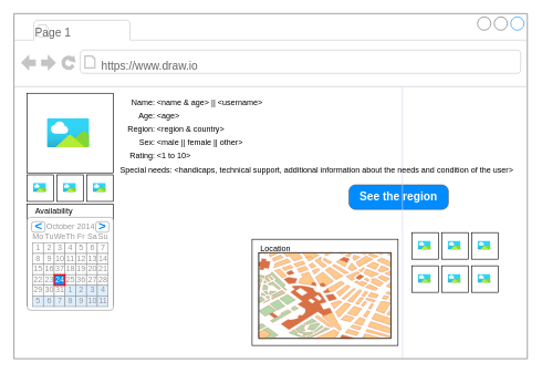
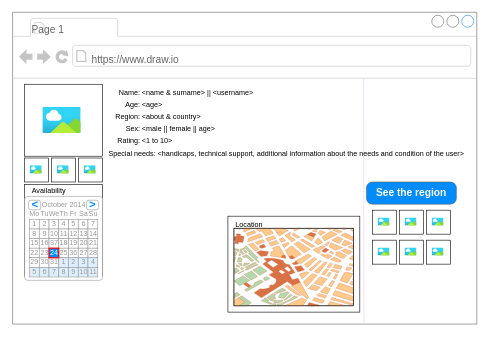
  <mxCell id="0" />
  <mxCell id="1" parent="0" />
  <mxCell id="2" value="" style="strokeWidth=1;shadow=0;dashed=0;align=center;html=1;shape=mxgraph.mockup.containers.browserWindow;rSize=0;strokeColor=#666666;strokeColor2=#008cff;strokeColor3=#c4c4c4;mainText=,;recursiveResize=0;" parent="1" vertex="1"><mxGeometry x="20" y="20" width="774" height="520" as="geometry" /></mxCell>
  <mxCell id="3" value="Page 1" style="strokeWidth=1;shadow=0;dashed=0;align=center;html=1;shape=mxgraph.mockup.containers.anchor;fontSize=17;fontColor=#666666;align=left;" parent="2" vertex="1"><mxGeometry x="30" y="17" width="110" height="26" as="geometry" /></mxCell>
  <mxCell id="4" value="https://www.draw.io" style="strokeWidth=1;shadow=0;dashed=0;align=center;html=1;shape=mxgraph.mockup.containers.anchor;rSize=0;fontSize=17;fontColor=#666666;align=left;" parent="2" vertex="1"><mxGeometry x="130" y="60" width="305" height="40" as="geometry" /></mxCell>
  <mxCell id="5" value="" style="rounded=0;whiteSpace=wrap;html=1;" parent="2" vertex="1"><mxGeometry x="20" y="120" width="130" height="120" as="geometry" /></mxCell>
  <mxCell id="6" value="" style="aspect=fixed;html=1;points=[];align=center;image;fontSize=12;image=img/lib/azure2/general/Image.svg;" parent="2" vertex="1"><mxGeometry x="50" y="158" width="64" height="44" as="geometry" /></mxCell>
  <mxCell id="7" value="" style="group" parent="2" vertex="1" connectable="0"><mxGeometry x="20" y="243" width="40" height="40" as="geometry" /></mxCell>
  <mxCell id="8" value="" style="rounded=0;whiteSpace=wrap;html=1;" parent="7" vertex="1"><mxGeometry width="40" height="40" as="geometry" /></mxCell>
  <mxCell id="9" value="" style="aspect=fixed;html=1;points=[];align=center;image;fontSize=12;image=img/lib/azure2/general/Image.svg;" parent="7" vertex="1"><mxGeometry x="9.231" y="12.667" width="19.692" height="13.538" as="geometry" /></mxCell>
  <mxCell id="10" value="" style="group" parent="2" vertex="1" connectable="0"><mxGeometry x="65" y="243" width="40" height="40" as="geometry" /></mxCell>
  <mxCell id="11" value="" style="rounded=0;whiteSpace=wrap;html=1;" parent="10" vertex="1"><mxGeometry width="40" height="40" as="geometry" /></mxCell>
  <mxCell id="12" value="" style="aspect=fixed;html=1;points=[];align=center;image;fontSize=12;image=img/lib/azure2/general/Image.svg;" parent="10" vertex="1"><mxGeometry x="9.231" y="12.667" width="19.692" height="13.538" as="geometry" /></mxCell>
  <mxCell id="13" value="" style="group" parent="2" vertex="1" connectable="0"><mxGeometry x="110" y="243" width="40" height="40" as="geometry" /></mxCell>
  <mxCell id="14" value="" style="rounded=0;whiteSpace=wrap;html=1;" parent="13" vertex="1"><mxGeometry width="40" height="40" as="geometry" /></mxCell>
  <mxCell id="15" value="" style="aspect=fixed;html=1;points=[];align=center;image;fontSize=12;image=img/lib/azure2/general/Image.svg;" parent="13" vertex="1"><mxGeometry x="9.231" y="12.667" width="19.692" height="13.538" as="geometry" /></mxCell>
  <mxCell id="16" value="" style="rounded=0;whiteSpace=wrap;html=1;" parent="2" vertex="1"><mxGeometry x="359" y="340" width="220" height="160" as="geometry" /></mxCell>
  <mxCell id="17" value="" style="verticalLabelPosition=bottom;shadow=0;dashed=0;align=center;html=1;verticalAlign=top;strokeWidth=1;shape=mxgraph.mockup.misc.map;" parent="2" vertex="1"><mxGeometry x="369" y="360" width="200" height="130" as="geometry" /></mxCell>
  <mxCell id="18" value="Location" style="text;html=1;align=center;verticalAlign=middle;resizable=0;points=[];autosize=1;strokeColor=none;fillColor=none;" parent="2" vertex="1"><mxGeometry x="359" y="340" width="70" height="30" as="geometry" /></mxCell>
- <mxCell id="19" value="See the region" style="strokeWidth=1;shadow=0;dashed=0;align=center;html=1;shape=mxgraph.mockup.buttons.button;strokeColor=#666666;fontColor=#ffffff;mainText=;buttonStyle=round;fontSize=17;fontStyle=1;fillColor=#008cff;whiteSpace=wrap;" parent="2" vertex="1"><mxGeometry x="505" y="258" width="150" height="37" as="geometry" /></mxCell>
+ <mxCell id="19" value="See the region" style="strokeWidth=1;shadow=0;dashed=0;align=center;html=1;shape=mxgraph.mockup.buttons.button;strokeColor=#666666;fontColor=#ffffff;mainText=;buttonStyle=round;fontSize=17;fontStyle=1;fillColor=#008cff;whiteSpace=wrap;" parent="2" vertex="1"><mxGeometry x="590" y="283" width="150" height="37" as="geometry" /></mxCell>
  <mxCell id="20" value="" style="group" parent="2" vertex="1" connectable="0"><mxGeometry x="600" y="330" width="40" height="40" as="geometry" /></mxCell>
  <mxCell id="21" value="" style="rounded=0;whiteSpace=wrap;html=1;" parent="20" vertex="1"><mxGeometry width="40" height="40" as="geometry" /></mxCell>
  <mxCell id="22" value="" style="aspect=fixed;html=1;points=[];align=center;image;fontSize=12;image=img/lib/azure2/general/Image.svg;" parent="20" vertex="1"><mxGeometry x="9.231" y="12.667" width="19.692" height="13.538" as="geometry" /></mxCell>
  <mxCell id="23" value="" style="group" parent="2" vertex="1" connectable="0"><mxGeometry x="645" y="330" width="40" height="40" as="geometry" /></mxCell>
  <mxCell id="24" value="" style="rounded=0;whiteSpace=wrap;html=1;" parent="23" vertex="1"><mxGeometry width="40" height="40" as="geometry" /></mxCell>
  <mxCell id="25" value="" style="aspect=fixed;html=1;points=[];align=center;image;fontSize=12;image=img/lib/azure2/general/Image.svg;" parent="23" vertex="1"><mxGeometry x="9.231" y="12.667" width="19.692" height="13.538" as="geometry" /></mxCell>
  <mxCell id="26" value="" style="group" parent="2" vertex="1" connectable="0"><mxGeometry x="690" y="330" width="40" height="40" as="geometry" /></mxCell>
  <mxCell id="27" value="" style="rounded=0;whiteSpace=wrap;html=1;" parent="26" vertex="1"><mxGeometry width="40" height="40" as="geometry" /></mxCell>
  <mxCell id="28" value="" style="aspect=fixed;html=1;points=[];align=center;image;fontSize=12;image=img/lib/azure2/general/Image.svg;" parent="26" vertex="1"><mxGeometry x="9.231" y="12.667" width="19.692" height="13.538" as="geometry" /></mxCell>
  <mxCell id="29" value="" style="group" parent="2" vertex="1" connectable="0"><mxGeometry x="600" y="380" width="40" height="40" as="geometry" /></mxCell>
  <mxCell id="30" value="" style="rounded=0;whiteSpace=wrap;html=1;" parent="29" vertex="1"><mxGeometry width="40" height="40" as="geometry" /></mxCell>
  <mxCell id="31" value="" style="aspect=fixed;html=1;points=[];align=center;image;fontSize=12;image=img/lib/azure2/general/Image.svg;" parent="29" vertex="1"><mxGeometry x="9.231" y="12.667" width="19.692" height="13.538" as="geometry" /></mxCell>
  <mxCell id="32" value="" style="group" parent="2" vertex="1" connectable="0"><mxGeometry x="645" y="380" width="40" height="40" as="geometry" /></mxCell>
  <mxCell id="33" value="" style="rounded=0;whiteSpace=wrap;html=1;" parent="32" vertex="1"><mxGeometry width="40" height="40" as="geometry" /></mxCell>
  <mxCell id="34" value="" style="aspect=fixed;html=1;points=[];align=center;image;fontSize=12;image=img/lib/azure2/general/Image.svg;" parent="32" vertex="1"><mxGeometry x="9.231" y="12.667" width="19.692" height="13.538" as="geometry" /></mxCell>
  <mxCell id="35" value="" style="group" parent="2" vertex="1" connectable="0"><mxGeometry x="690" y="380" width="40" height="40" as="geometry" /></mxCell>
  <mxCell id="36" value="" style="rounded=0;whiteSpace=wrap;html=1;" parent="35" vertex="1"><mxGeometry width="40" height="40" as="geometry" /></mxCell>
  <mxCell id="37" value="" style="aspect=fixed;html=1;points=[];align=center;image;fontSize=12;image=img/lib/azure2/general/Image.svg;" parent="35" vertex="1"><mxGeometry x="9.231" y="12.667" width="19.692" height="13.538" as="geometry" /></mxCell>
  <mxCell id="38" value="" style="endArrow=none;html=1;rounded=0;strokeColor=#E5CCFF;" parent="2" edge="1"><mxGeometry width="50" height="50" relative="1" as="geometry"><mxPoint x="585.34" y="110" as="sourcePoint" /><mxPoint x="586" y="520" as="targetPoint" /></mxGeometry></mxCell>
  <mxCell id="39" value="" style="rounded=0;whiteSpace=wrap;html=1;" parent="2" vertex="1"><mxGeometry x="20" y="287" width="130" height="153" as="geometry" /></mxCell>
  <mxCell id="40" value="" style="strokeWidth=1;shadow=0;dashed=0;align=center;html=1;shape=mxgraph.mockup.forms.rrect;rSize=5;strokeColor=#999999;fillColor=#ffffff;" parent="2" vertex="1"><mxGeometry x="20" y="307" width="130" height="140" as="geometry" /></mxCell>
  <mxCell id="41" value="October 2014" style="strokeWidth=1;shadow=0;dashed=0;align=center;html=1;shape=mxgraph.mockup.forms.anchor;fontColor=#999999;" parent="40" vertex="1"><mxGeometry x="24.375" y="6.4" width="81.25" height="16" as="geometry" /></mxCell>
  <mxCell id="42" value="&lt;" style="strokeWidth=1;shadow=0;dashed=0;align=center;html=1;shape=mxgraph.mockup.forms.rrect;rSize=4;strokeColor=#999999;fontColor=#008cff;fontSize=19;fontStyle=1;" parent="40" vertex="1"><mxGeometry x="6.5" y="6.4" width="20.312" height="16" as="geometry" /></mxCell>
  <mxCell id="43" value="&gt;" style="strokeWidth=1;shadow=0;dashed=0;align=center;html=1;shape=mxgraph.mockup.forms.rrect;rSize=4;strokeColor=#999999;fontColor=#008cff;fontSize=19;fontStyle=1;" parent="40" vertex="1"><mxGeometry x="103.188" y="6.4" width="20.312" height="16" as="geometry" /></mxCell>
  <mxCell id="44" value="Mo" style="strokeWidth=1;shadow=0;dashed=0;align=center;html=1;shape=mxgraph.mockup.forms.anchor;fontColor=#999999;" parent="40" vertex="1"><mxGeometry x="8.125" y="22.4" width="16.25" height="16" as="geometry" /></mxCell>
  <mxCell id="45" value="Tu" style="strokeWidth=1;shadow=0;dashed=0;align=center;html=1;shape=mxgraph.mockup.forms.anchor;fontColor=#999999;" parent="40" vertex="1"><mxGeometry x="24.375" y="22.4" width="16.25" height="16" as="geometry" /></mxCell>
  <mxCell id="46" value="We" style="strokeWidth=1;shadow=0;dashed=0;align=center;html=1;shape=mxgraph.mockup.forms.anchor;fontColor=#999999;" parent="40" vertex="1"><mxGeometry x="40.625" y="22.4" width="16.25" height="16" as="geometry" /></mxCell>
  <mxCell id="47" value="Th" style="strokeWidth=1;shadow=0;dashed=0;align=center;html=1;shape=mxgraph.mockup.forms.anchor;fontColor=#999999;" parent="40" vertex="1"><mxGeometry x="56.875" y="22.4" width="16.25" height="16" as="geometry" /></mxCell>
  <mxCell id="48" value="Fr" style="strokeWidth=1;shadow=0;dashed=0;align=center;html=1;shape=mxgraph.mockup.forms.anchor;fontColor=#999999;" parent="40" vertex="1"><mxGeometry x="73.125" y="22.4" width="16.25" height="16" as="geometry" /></mxCell>
  <mxCell id="49" value="Sa" style="strokeWidth=1;shadow=0;dashed=0;align=center;html=1;shape=mxgraph.mockup.forms.anchor;fontColor=#999999;" parent="40" vertex="1"><mxGeometry x="89.375" y="22.4" width="16.25" height="16" as="geometry" /></mxCell>
  <mxCell id="50" value="Su" style="strokeWidth=1;shadow=0;dashed=0;align=center;html=1;shape=mxgraph.mockup.forms.anchor;fontColor=#999999;" parent="40" vertex="1"><mxGeometry x="105.625" y="22.4" width="16.25" height="16" as="geometry" /></mxCell>
  <mxCell id="51" value="1" style="strokeWidth=1;shadow=0;dashed=0;align=center;html=1;shape=mxgraph.mockup.forms.rrect;rSize=0;strokeColor=#999999;fontColor=#999999;" parent="40" vertex="1"><mxGeometry x="8.125" y="38.4" width="16.25" height="16" as="geometry" /></mxCell>
  <mxCell id="52" value="2" style="strokeWidth=1;shadow=0;dashed=0;align=center;html=1;shape=mxgraph.mockup.forms.rrect;rSize=0;strokeColor=#999999;fontColor=#999999;" parent="40" vertex="1"><mxGeometry x="24.375" y="38.4" width="16.25" height="16" as="geometry" /></mxCell>
  <mxCell id="53" value="3" style="strokeWidth=1;shadow=0;dashed=0;align=center;html=1;shape=mxgraph.mockup.forms.rrect;rSize=0;strokeColor=#999999;fontColor=#999999;" parent="40" vertex="1"><mxGeometry x="40.625" y="38.4" width="16.25" height="16" as="geometry" /></mxCell>
  <mxCell id="54" value="4" style="strokeWidth=1;shadow=0;dashed=0;align=center;html=1;shape=mxgraph.mockup.forms.rrect;rSize=0;strokeColor=#999999;fontColor=#999999;" parent="40" vertex="1"><mxGeometry x="56.875" y="38.4" width="16.25" height="16" as="geometry" /></mxCell>
  <mxCell id="55" value="5" style="strokeWidth=1;shadow=0;dashed=0;align=center;html=1;shape=mxgraph.mockup.forms.rrect;rSize=0;strokeColor=#999999;fontColor=#999999;" parent="40" vertex="1"><mxGeometry x="73.125" y="38.4" width="16.25" height="16" as="geometry" /></mxCell>
  <mxCell id="56" value="6" style="strokeWidth=1;shadow=0;dashed=0;align=center;html=1;shape=mxgraph.mockup.forms.rrect;rSize=0;strokeColor=#999999;fontColor=#999999;" parent="40" vertex="1"><mxGeometry x="89.375" y="38.4" width="16.25" height="16" as="geometry" /></mxCell>
  <mxCell id="57" value="7" style="strokeWidth=1;shadow=0;dashed=0;align=center;html=1;shape=mxgraph.mockup.forms.rrect;rSize=0;strokeColor=#999999;fontColor=#999999;" parent="40" vertex="1"><mxGeometry x="105.625" y="38.4" width="16.25" height="16" as="geometry" /></mxCell>
  <mxCell id="58" value="8" style="strokeWidth=1;shadow=0;dashed=0;align=center;html=1;shape=mxgraph.mockup.forms.rrect;rSize=0;strokeColor=#999999;fontColor=#999999;" parent="40" vertex="1"><mxGeometry x="8.125" y="54.4" width="16.25" height="16" as="geometry" /></mxCell>
  <mxCell id="59" value="9" style="strokeWidth=1;shadow=0;dashed=0;align=center;html=1;shape=mxgraph.mockup.forms.rrect;rSize=0;strokeColor=#999999;fontColor=#999999;" parent="40" vertex="1"><mxGeometry x="24.375" y="54.4" width="16.25" height="16" as="geometry" /></mxCell>
  <mxCell id="60" value="10" style="strokeWidth=1;shadow=0;dashed=0;align=center;html=1;shape=mxgraph.mockup.forms.rrect;rSize=0;strokeColor=#999999;fontColor=#999999;" parent="40" vertex="1"><mxGeometry x="40.625" y="54.4" width="16.25" height="16" as="geometry" /></mxCell>
  <mxCell id="61" value="11" style="strokeWidth=1;shadow=0;dashed=0;align=center;html=1;shape=mxgraph.mockup.forms.rrect;rSize=0;strokeColor=#999999;fontColor=#999999;" parent="40" vertex="1"><mxGeometry x="56.875" y="54.4" width="16.25" height="16" as="geometry" /></mxCell>
  <mxCell id="62" value="12" style="strokeWidth=1;shadow=0;dashed=0;align=center;html=1;shape=mxgraph.mockup.forms.rrect;rSize=0;strokeColor=#999999;fontColor=#999999;" parent="40" vertex="1"><mxGeometry x="73.125" y="54.4" width="16.25" height="16" as="geometry" /></mxCell>
  <mxCell id="63" value="13" style="strokeWidth=1;shadow=0;dashed=0;align=center;html=1;shape=mxgraph.mockup.forms.rrect;rSize=0;strokeColor=#999999;fontColor=#999999;" parent="40" vertex="1"><mxGeometry x="89.375" y="54.4" width="16.25" height="16" as="geometry" /></mxCell>
  <mxCell id="64" value="14" style="strokeWidth=1;shadow=0;dashed=0;align=center;html=1;shape=mxgraph.mockup.forms.rrect;rSize=0;strokeColor=#999999;fontColor=#999999;" parent="40" vertex="1"><mxGeometry x="105.625" y="54.4" width="16.25" height="16" as="geometry" /></mxCell>
  <mxCell id="65" value="15" style="strokeWidth=1;shadow=0;dashed=0;align=center;html=1;shape=mxgraph.mockup.forms.rrect;rSize=0;strokeColor=#999999;fontColor=#999999;" parent="40" vertex="1"><mxGeometry x="8.125" y="70.4" width="16.25" height="16" as="geometry" /></mxCell>
  <mxCell id="66" value="16" style="strokeWidth=1;shadow=0;dashed=0;align=center;html=1;shape=mxgraph.mockup.forms.rrect;rSize=0;strokeColor=#999999;fontColor=#999999;" parent="40" vertex="1"><mxGeometry x="24.375" y="70.4" width="16.25" height="16" as="geometry" /></mxCell>
  <mxCell id="67" value="37" style="strokeWidth=1;shadow=0;dashed=0;align=center;html=1;shape=mxgraph.mockup.forms.rrect;rSize=0;strokeColor=#999999;fontColor=#999999;" parent="40" vertex="1"><mxGeometry x="40.625" y="70.4" width="16.25" height="16" as="geometry" /></mxCell>
  <mxCell id="68" value="18" style="strokeWidth=1;shadow=0;dashed=0;align=center;html=1;shape=mxgraph.mockup.forms.rrect;rSize=0;strokeColor=#999999;fontColor=#999999;" parent="40" vertex="1"><mxGeometry x="56.875" y="70.4" width="16.25" height="16" as="geometry" /></mxCell>
  <mxCell id="69" value="19" style="strokeWidth=1;shadow=0;dashed=0;align=center;html=1;shape=mxgraph.mockup.forms.rrect;rSize=0;strokeColor=#999999;fontColor=#999999;" parent="40" vertex="1"><mxGeometry x="73.125" y="70.4" width="16.25" height="16" as="geometry" /></mxCell>
  <mxCell id="70" value="20" style="strokeWidth=1;shadow=0;dashed=0;align=center;html=1;shape=mxgraph.mockup.forms.rrect;rSize=0;strokeColor=#999999;fontColor=#999999;" parent="40" vertex="1"><mxGeometry x="89.375" y="70.4" width="16.25" height="16" as="geometry" /></mxCell>
  <mxCell id="71" value="21" style="strokeWidth=1;shadow=0;dashed=0;align=center;html=1;shape=mxgraph.mockup.forms.rrect;rSize=0;strokeColor=#999999;fontColor=#999999;" parent="40" vertex="1"><mxGeometry x="105.625" y="70.4" width="16.25" height="16" as="geometry" /></mxCell>
  <mxCell id="72" value="22" style="strokeWidth=1;shadow=0;dashed=0;align=center;html=1;shape=mxgraph.mockup.forms.rrect;rSize=0;strokeColor=#999999;fontColor=#999999;" parent="40" vertex="1"><mxGeometry x="8.125" y="86.4" width="16.25" height="16" as="geometry" /></mxCell>
  <mxCell id="73" value="23" style="strokeWidth=1;shadow=0;dashed=0;align=center;html=1;shape=mxgraph.mockup.forms.rrect;rSize=0;strokeColor=#999999;fontColor=#999999;" parent="40" vertex="1"><mxGeometry x="24.375" y="86.4" width="16.25" height="16" as="geometry" /></mxCell>
  <mxCell id="74" value="25" style="strokeWidth=1;shadow=0;dashed=0;align=center;html=1;shape=mxgraph.mockup.forms.rrect;rSize=0;strokeColor=#999999;fontColor=#999999;" parent="40" vertex="1"><mxGeometry x="56.875" y="86.4" width="16.25" height="16" as="geometry" /></mxCell>
  <mxCell id="75" value="36" style="strokeWidth=1;shadow=0;dashed=0;align=center;html=1;shape=mxgraph.mockup.forms.rrect;rSize=0;strokeColor=#999999;fontColor=#999999;" parent="40" vertex="1"><mxGeometry x="73.125" y="86.4" width="16.25" height="16" as="geometry" /></mxCell>
  <mxCell id="76" value="27" style="strokeWidth=1;shadow=0;dashed=0;align=center;html=1;shape=mxgraph.mockup.forms.rrect;rSize=0;strokeColor=#999999;fontColor=#999999;" parent="40" vertex="1"><mxGeometry x="89.375" y="86.4" width="16.25" height="16" as="geometry" /></mxCell>
  <mxCell id="77" value="28" style="strokeWidth=1;shadow=0;dashed=0;align=center;html=1;shape=mxgraph.mockup.forms.rrect;rSize=0;strokeColor=#999999;fontColor=#999999;" parent="40" vertex="1"><mxGeometry x="105.625" y="86.4" width="16.25" height="16" as="geometry" /></mxCell>
  <mxCell id="78" value="29" style="strokeWidth=1;shadow=0;dashed=0;align=center;html=1;shape=mxgraph.mockup.forms.rrect;rSize=0;strokeColor=#999999;fontColor=#999999;" parent="40" vertex="1"><mxGeometry x="8.125" y="102.4" width="16.25" height="16" as="geometry" /></mxCell>
  <mxCell id="79" value="30" style="strokeWidth=1;shadow=0;dashed=0;align=center;html=1;shape=mxgraph.mockup.forms.rrect;rSize=0;strokeColor=#999999;fontColor=#999999;" parent="40" vertex="1"><mxGeometry x="24.375" y="102.4" width="16.25" height="16" as="geometry" /></mxCell>
  <mxCell id="80" value="31" style="strokeWidth=1;shadow=0;dashed=0;align=center;html=1;shape=mxgraph.mockup.forms.rrect;rSize=0;strokeColor=#999999;fontColor=#999999;" parent="40" vertex="1"><mxGeometry x="40.625" y="102.4" width="16.25" height="16" as="geometry" /></mxCell>
  <mxCell id="81" value="1" style="strokeWidth=1;shadow=0;dashed=0;align=center;html=1;shape=mxgraph.mockup.forms.rrect;rSize=0;strokeColor=#999999;fontColor=#999999;fillColor=#ddeeff;" parent="40" vertex="1"><mxGeometry x="56.875" y="102.4" width="16.25" height="16" as="geometry" /></mxCell>
  <mxCell id="82" value="2" style="strokeWidth=1;shadow=0;dashed=0;align=center;html=1;shape=mxgraph.mockup.forms.rrect;rSize=0;strokeColor=#999999;fontColor=#999999;fillColor=#ddeeff;" parent="40" vertex="1"><mxGeometry x="73.125" y="102.4" width="16.25" height="16" as="geometry" /></mxCell>
  <mxCell id="83" value="3" style="strokeWidth=1;shadow=0;dashed=0;align=center;html=1;shape=mxgraph.mockup.forms.rrect;rSize=0;strokeColor=#999999;fontColor=#999999;fillColor=#ddeeff;" parent="40" vertex="1"><mxGeometry x="89.375" y="102.4" width="16.25" height="16" as="geometry" /></mxCell>
  <mxCell id="84" value="4" style="strokeWidth=1;shadow=0;dashed=0;align=center;html=1;shape=mxgraph.mockup.forms.rrect;rSize=0;strokeColor=#999999;fontColor=#999999;fillColor=#ddeeff;" parent="40" vertex="1"><mxGeometry x="105.625" y="102.4" width="16.25" height="16" as="geometry" /></mxCell>
  <mxCell id="85" value="5" style="strokeWidth=1;shadow=0;dashed=0;align=center;html=1;shape=mxgraph.mockup.forms.rrect;rSize=0;strokeColor=#999999;fontColor=#999999;fillColor=#ddeeff;" parent="40" vertex="1"><mxGeometry x="8.125" y="118.4" width="16.25" height="16" as="geometry" /></mxCell>
  <mxCell id="86" value="6" style="strokeWidth=1;shadow=0;dashed=0;align=center;html=1;shape=mxgraph.mockup.forms.rrect;rSize=0;strokeColor=#999999;fontColor=#999999;fillColor=#ddeeff;" parent="40" vertex="1"><mxGeometry x="24.375" y="118.4" width="16.25" height="16" as="geometry" /></mxCell>
  <mxCell id="87" value="7" style="strokeWidth=1;shadow=0;dashed=0;align=center;html=1;shape=mxgraph.mockup.forms.rrect;rSize=0;strokeColor=#999999;fontColor=#999999;fillColor=#ddeeff;" parent="40" vertex="1"><mxGeometry x="40.625" y="118.4" width="16.25" height="16" as="geometry" /></mxCell>
  <mxCell id="88" value="8" style="strokeWidth=1;shadow=0;dashed=0;align=center;html=1;shape=mxgraph.mockup.forms.rrect;rSize=0;strokeColor=#999999;fontColor=#999999;fillColor=#ddeeff;" parent="40" vertex="1"><mxGeometry x="56.875" y="118.4" width="16.25" height="16" as="geometry" /></mxCell>
  <mxCell id="89" value="9" style="strokeWidth=1;shadow=0;dashed=0;align=center;html=1;shape=mxgraph.mockup.forms.rrect;rSize=0;strokeColor=#999999;fontColor=#999999;fillColor=#ddeeff;" parent="40" vertex="1"><mxGeometry x="73.125" y="118.4" width="16.25" height="16" as="geometry" /></mxCell>
  <mxCell id="90" value="10" style="strokeWidth=1;shadow=0;dashed=0;align=center;html=1;shape=mxgraph.mockup.forms.rrect;rSize=0;strokeColor=#999999;fontColor=#999999;fillColor=#ddeeff;" parent="40" vertex="1"><mxGeometry x="89.375" y="118.4" width="16.25" height="16" as="geometry" /></mxCell>
  <mxCell id="91" value="11" style="strokeWidth=1;shadow=0;dashed=0;align=center;html=1;shape=mxgraph.mockup.forms.rrect;rSize=0;strokeColor=#999999;fontColor=#999999;fillColor=#ddeeff;" parent="40" vertex="1"><mxGeometry x="105.625" y="118.4" width="16.25" height="16" as="geometry" /></mxCell>
  <mxCell id="92" value="24" style="strokeWidth=1;shadow=0;dashed=0;align=center;html=1;shape=mxgraph.mockup.forms.rrect;rSize=0;strokeColor=#ff0000;fontColor=#ffffff;strokeWidth=2;fillColor=#008cff;" parent="40" vertex="1"><mxGeometry x="40.625" y="86.4" width="16.25" height="16" as="geometry" /></mxCell>
  <mxCell id="93" value="Availability" style="text;html=1;align=center;verticalAlign=middle;resizable=0;points=[];autosize=1;strokeColor=none;fillColor=none;" parent="2" vertex="1"><mxGeometry x="20" y="283" width="80" height="30" as="geometry" /></mxCell>
  <mxCell id="94" value="Name:" style="text;html=1;align=right;verticalAlign=middle;resizable=0;points=[];autosize=1;strokeColor=none;fillColor=none;" vertex="1" parent="2"><mxGeometry x="154" y="120" width="60" height="30" as="geometry" /></mxCell>
  <mxCell id="95" value="Age:" style="text;html=1;align=right;verticalAlign=middle;resizable=0;points=[];autosize=1;strokeColor=none;fillColor=none;" vertex="1" parent="2"><mxGeometry x="164" y="140" width="50" height="30" as="geometry" /></mxCell>
  <mxCell id="96" value="Region:" style="text;html=1;align=right;verticalAlign=middle;resizable=0;points=[];autosize=1;strokeColor=none;fillColor=none;" vertex="1" parent="2"><mxGeometry x="154" y="160" width="60" height="30" as="geometry" /></mxCell>
  <mxCell id="97" value="Sex:" style="text;html=1;align=right;verticalAlign=middle;resizable=0;points=[];autosize=1;strokeColor=none;fillColor=none;" vertex="1" parent="2"><mxGeometry x="164" y="180" width="50" height="30" as="geometry" /></mxCell>
  <mxCell id="98" value="Rating:" style="text;html=1;align=right;verticalAlign=middle;resizable=0;points=[];autosize=1;strokeColor=none;fillColor=none;" vertex="1" parent="2"><mxGeometry x="154" y="200" width="60" height="30" as="geometry" /></mxCell>
  <mxCell id="99" value="Special needs:" style="text;html=1;align=right;verticalAlign=middle;resizable=0;points=[];autosize=1;strokeColor=none;fillColor=none;" vertex="1" parent="2"><mxGeometry x="140" y="221" width="100" height="30" as="geometry" /></mxCell>
- <mxCell id="100" value="&amp;lt;name &amp;amp; age&amp;gt; || &amp;lt;username&amp;gt;" style="text;html=1;align=left;verticalAlign=middle;resizable=0;points=[];autosize=1;strokeColor=none;fillColor=none;" vertex="1" parent="2"><mxGeometry x="214" y="120" width="210" height="30" as="geometry" /></mxCell>
+ <mxCell id="100" value="&amp;lt;name &amp;amp; surname&amp;gt; || &amp;lt;username&amp;gt;" style="text;html=1;align=left;verticalAlign=middle;resizable=0;points=[];autosize=1;strokeColor=none;fillColor=none;" vertex="1" parent="2"><mxGeometry x="214" y="120" width="210" height="30" as="geometry" /></mxCell>
  <mxCell id="101" value="&amp;lt;age&amp;gt;" style="text;html=1;align=left;verticalAlign=middle;resizable=0;points=[];autosize=1;strokeColor=none;fillColor=none;" vertex="1" parent="2"><mxGeometry x="214" y="140" width="60" height="30" as="geometry" /></mxCell>
- <mxCell id="102" value="&amp;lt;region &amp;amp; country&amp;gt;" style="text;html=1;align=left;verticalAlign=middle;resizable=0;points=[];autosize=1;strokeColor=none;fillColor=none;" vertex="1" parent="2"><mxGeometry x="214" y="160" width="120" height="30" as="geometry" /></mxCell>
- <mxCell id="103" value="&amp;lt;male || female || other&amp;gt;" style="text;html=1;align=left;verticalAlign=middle;resizable=0;points=[];autosize=1;strokeColor=none;fillColor=none;" vertex="1" parent="2"><mxGeometry x="214" y="180" width="150" height="30" as="geometry" /></mxCell>
+ <mxCell id="102" value="&amp;lt;about &amp;amp; country&amp;gt;" style="text;html=1;align=left;verticalAlign=middle;resizable=0;points=[];autosize=1;strokeColor=none;fillColor=none;" vertex="1" parent="2"><mxGeometry x="214" y="160" width="120" height="30" as="geometry" /></mxCell>
+ <mxCell id="103" value="&amp;lt;male || female || age&amp;gt;" style="text;html=1;align=left;verticalAlign=middle;resizable=0;points=[];autosize=1;strokeColor=none;fillColor=none;" vertex="1" parent="2"><mxGeometry x="214" y="180" width="150" height="30" as="geometry" /></mxCell>
  <mxCell id="104" value="&amp;lt;1 to 10&amp;gt;" style="text;html=1;align=left;verticalAlign=middle;resizable=0;points=[];autosize=1;strokeColor=none;fillColor=none;" vertex="1" parent="2"><mxGeometry x="214" y="200" width="70" height="30" as="geometry" /></mxCell>
  <mxCell id="105" value="&amp;lt;handicaps, technical support, additional information about the needs and condition of the user&amp;gt;" style="text;html=1;align=left;verticalAlign=middle;resizable=0;points=[];autosize=1;strokeColor=none;fillColor=none;" vertex="1" parent="2"><mxGeometry x="240" y="221" width="530" height="30" as="geometry" /></mxCell>
